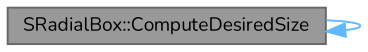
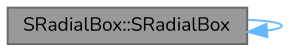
  digraph {
    rankdir=TB
    fontname=Nunito
-   n1 [color=gray40 fillcolor=grey60 fontcolor=black fontname=Nunito fontsize=10 height=0.2 label="SRadialBox::ComputeDesiredSize" shape=box style=filled width=0.4]
+   n1 [color=gray40 fillcolor=grey60 fontcolor=black fontname=Nunito fontsize=10 height=0.2 label="SRadialBox::SRadialBox" shape=box style=filled width=0.4]
    n1 -> n1 [color=steelblue1 fontname=Nunito fontsize=10 labelfontname=Helvetica labelfontsize=10 style=solid]
  }
